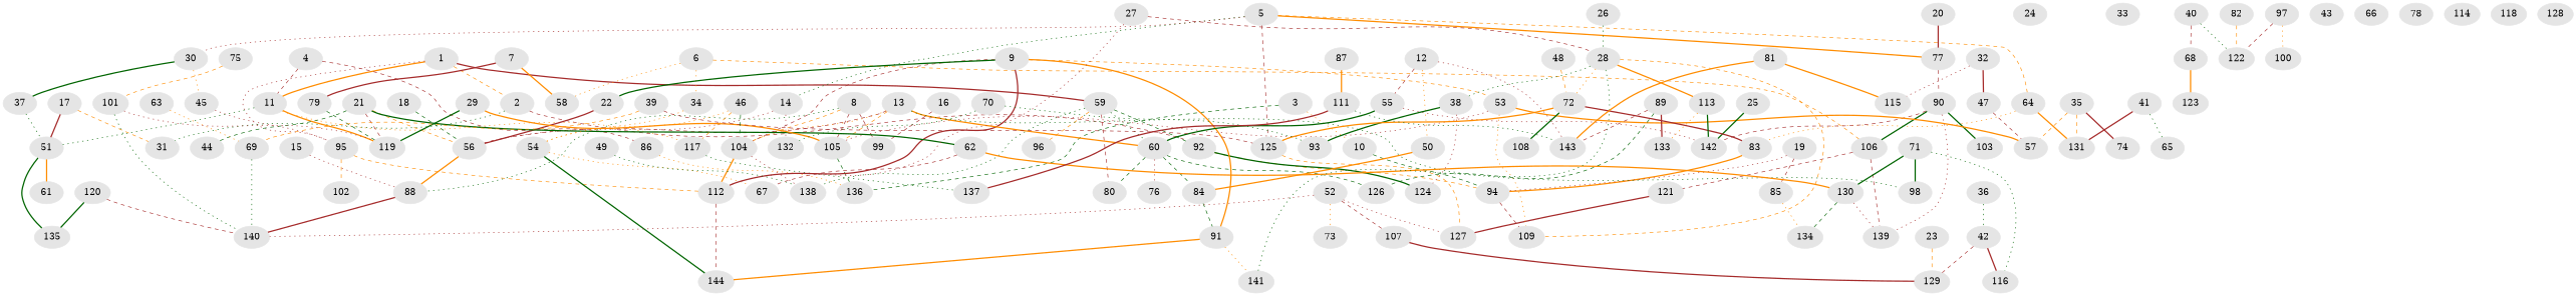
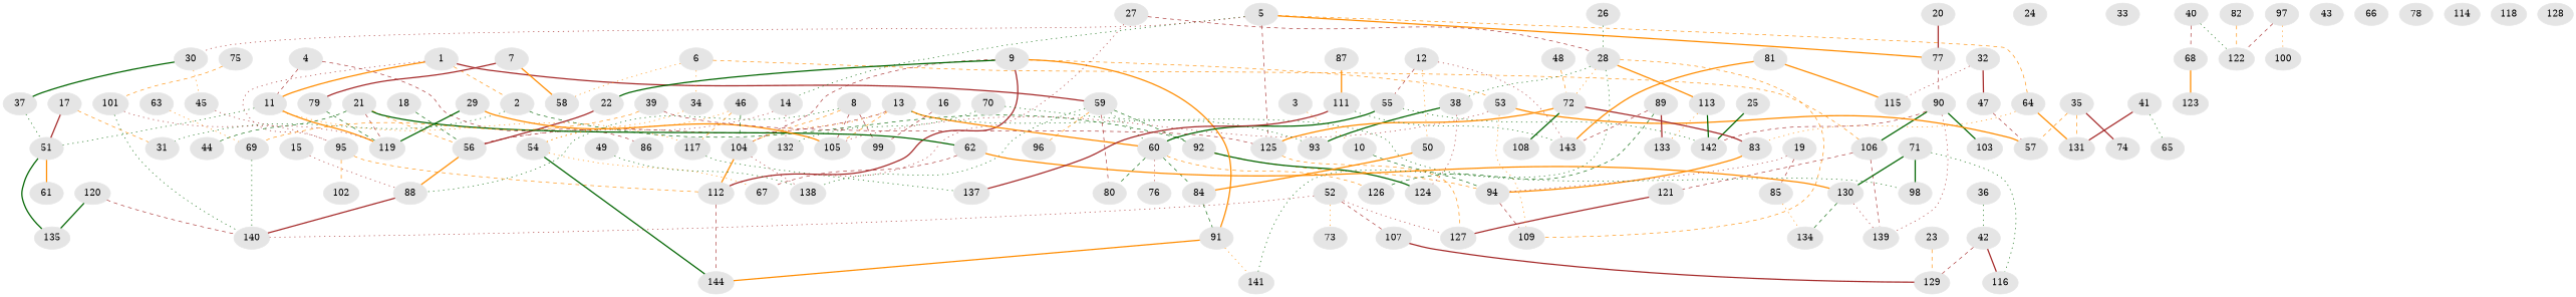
  graph {
    node [color=gray90 style=filled]
    edge [color=brown style=dashed]
    1
    2
    11
    59
    95
    31
    92
    51
    117
    119
    60
    138
    80
    96
    112
    102
    94
    124
    3
    10
-   136
    4
    86
    5
    14
    30
    64
    77
    125
    56
    132
    37
    45
    131
    83
    90
    127
    6
    34
    58
    106
    54
    139
    121
    7
    79
    8
    88
    99
    104
    105
    140
    9
    22
    53
    91
    109
    57
    141
    144
    61
    135
    137
    12
    50
    55
    143
    84
    142
    13
    98
    76
    126
    15
    16
    17
    18
    19
    85
    134
    20
    21
    44
    62
    67
    130
    23
    129
    24
    25
    26
    28
    38
    72
    113
    27
    93
    108
    133
    29
    32
    47
    115
    33
    35
    74
    36
    42
    116
    39
    69
    40
    68
    122
    123
    41
    65
    43
    46
    48
    49
    52
    73
    107
    63
    66
    70
    71
    75
    101
    103
    78
    81
    82
    87
    111
    89
    97
    100
    114
    118
    120
    128
    1 -- 2 [color=darkorange]
    1 -- 11 [color=darkorange style=bold]
    1 -- 59 [style=bold]
    1 -- 95 [style=dotted]
    2 -- 31 [color=darkgreen style=dotted]
-   2 -- 92
+   2 -- 92 [color=darkgreen]
    11 -- 51 [color=darkgreen style=dotted]
    11 -- 117 [color=darkorange style=dotted]
    11 -- 119 [color=darkorange style=bold]
    59 -- 92 [color=darkgreen]
    59 -- 60 [color=darkgreen style=dotted]
    59 -- 138 [color=darkgreen style=dotted]
    59 -- 80
    59 -- 96 [color=darkorange]
    95 -- 112 [color=darkorange]
    95 -- 102 [color=darkorange]
    92 -- 94 [color=darkorange]
    92 -- 124 [color=darkgreen style=bold]
    51 -- 61 [color=darkorange style=bold]
    51 -- 135 [color=darkgreen style=bold]
    117 -- 137 [color=darkgreen style=dotted]
    60 -- 80 [color=darkgreen]
    60 -- 84 [color=darkgreen]
    60 -- 76 [style=dotted]
-   60 -- 126 [color=darkgreen]
+   60 -- 126 [color=darkorange]
    112 -- 144
    94 -- 109
    3 -- 10 [color=darkorange style=dotted]
-   3 -- 136 [color=darkgreen]
    10 -- 94 [color=darkgreen]
    4 -- 11
    4 -- 86
-   86 -- 136 [color=darkorange style=dotted]
    5 -- 14 [color=darkgreen style=dotted]
    5 -- 30 [style=dotted]
    5 -- 64 [color=darkorange]
    5 -- 77 [color=darkorange style=bold]
    5 -- 125
    14 -- 56 [style=dotted]
    14 -- 132 [style=dotted]
    30 -- 37 [color=darkgreen style=bold]
    30 -- 45 [color=darkorange style=dotted]
    64 -- 131 [color=darkorange style=bold]
    64 -- 83 [color=darkorange style=dotted]
    77 -- 90
    125 -- 127 [color=darkorange]
    56 -- 88 [color=darkorange style=bold]
    37 -- 51 [color=darkgreen style=dotted]
    45 -- 95 [style=dotted]
    83 -- 94 [color=darkorange style=bold]
    90 -- 106 [color=darkgreen style=bold]
    90 -- 139 [style=dotted]
    90 -- 142
    90 -- 103 [color=darkgreen style=bold]
    6 -- 34 [color=darkorange style=dotted]
    6 -- 58 [color=darkorange style=dotted]
    6 -- 106 [color=darkorange]
    34 -- 54 [color=darkorange style=dotted]
    106 -- 139
    106 -- 121
    54 -- 144 [color=darkgreen style=bold]
    54 -- 67 [color=darkorange style=dotted]
    121 -- 127 [style=bold]
    7 -- 58 [color=darkorange style=bold]
    7 -- 79 [style=bold]
    79 -- 119 [color=darkgreen]
    8 -- 88 [color=darkgreen style=dotted]
    8 -- 99
    8 -- 104 [color=darkorange]
    8 -- 105
    88 -- 140 [style=bold]
    104 -- 138 [style=dotted]
    104 -- 112 [color=darkorange style=bold]
-   105 -- 136 [color=darkgreen]
    9 -- 112 [style=bold]
    9 -- 104
    9 -- 22 [color=darkgreen style=bold]
    9 -- 53 [color=darkorange]
    9 -- 91 [color=darkorange style=bold]
    22 -- 56 [style=bold]
    53 -- 105 [style=dotted]
    53 -- 109 [color=darkorange style=dotted]
    53 -- 57 [color=darkorange style=bold]
    91 -- 141 [color=darkorange style=dotted]
    91 -- 144 [color=darkorange style=bold]
    12 -- 50 [color=darkorange style=dotted]
    12 -- 55
    12 -- 143 [style=dotted]
    50 -- 84 [color=darkorange style=bold]
    55 -- 60 [color=darkgreen style=bold]
-   55 -- 142 [style=dotted]
+   55 -- 142 [color=darkgreen style=dotted]
    84 -- 91 [color=darkgreen]
    13 -- 60 [color=darkorange style=bold]
    13 -- 56
    13 -- 104 [color=darkorange style=dotted]
    13 -- 105 [color=darkorange]
    13 -- 98 [color=darkgreen style=dotted]
    15 -- 88 [style=dotted]
    16 -- 99
    17 -- 31 [color=darkorange]
    17 -- 51 [style=bold]
    18 -- 56 [color=darkgreen]
    19 -- 94 [style=dotted]
    19 -- 85
    85 -- 134 [color=darkorange style=dotted]
    20 -- 77 [style=bold]
    21 -- 119
    21 -- 56 [color=darkorange]
    21 -- 44 [color=darkgreen]
    21 -- 62 [color=darkgreen style=bold]
    62 -- 67
    62 -- 130 [color=darkorange style=bold]
    130 -- 139 [style=dotted]
    130 -- 134 [color=darkgreen]
    23 -- 129 [color=darkorange]
    25 -- 142 [color=darkgreen style=bold]
    26 -- 28 [color=darkgreen style=dotted]
    28 -- 109 [color=darkorange]
    28 -- 141 [color=darkgreen style=dotted]
    28 -- 38 [color=darkgreen style=dotted]
    28 -- 72 [color=darkorange style=dotted]
    28 -- 113 [color=darkorange style=bold]
    38 -- 124 [style=dotted]
    38 -- 93 [color=darkgreen style=bold]
    72 -- 125 [color=darkorange style=bold]
    72 -- 83 [style=bold]
    72 -- 108 [color=darkgreen style=bold]
    113 -- 142 [color=darkgreen style=bold]
    113 -- 133 [color=darkorange style=dotted]
    27 -- 112 [style=dotted]
    27 -- 28
    29 -- 119 [color=darkgreen style=bold]
    29 -- 105 [color=darkorange style=bold]
    32 -- 47 [style=bold]
    32 -- 115 [style=dotted]
    47 -- 57
    35 -- 131 [color=darkorange]
    35 -- 57 [color=darkorange]
    35 -- 74 [style=bold]
    36 -- 42 [color=darkgreen style=dotted]
    42 -- 129
    42 -- 116 [style=bold]
    39 -- 125
    39 -- 69 [color=darkorange]
    69 -- 140 [color=darkgreen style=dotted]
    40 -- 68
    40 -- 122 [color=darkgreen style=dotted]
    68 -- 123 [color=darkorange style=bold]
    41 -- 131 [style=bold]
    41 -- 65 [color=darkgreen style=dotted]
    46 -- 117 [color=darkorange]
    46 -- 54 [color=darkorange style=dotted]
    46 -- 104 [color=darkgreen]
    48 -- 72 [color=darkorange]
    49 -- 138 [color=darkgreen style=dotted]
    52 -- 127 [style=dotted]
    52 -- 140 [style=dotted]
    52 -- 73 [color=darkorange style=dotted]
    52 -- 107
    107 -- 129 [style=bold]
    63 -- 69 [color=darkorange style=dotted]
    70 -- 132 [color=darkgreen style=dotted]
    70 -- 93 [color=darkgreen style=dotted]
    71 -- 98 [color=darkgreen style=bold]
    71 -- 130 [color=darkgreen style=bold]
    71 -- 116 [color=darkgreen style=dotted]
    75 -- 101 [color=darkorange]
    101 -- 119 [style=dotted]
    101 -- 140 [color=darkgreen style=dotted]
    81 -- 143 [color=darkorange style=bold]
    81 -- 115 [color=darkorange style=bold]
    82 -- 122 [color=darkorange]
    87 -- 111 [color=darkorange style=bold]
    111 -- 137 [style=bold]
    111 -- 143 [color=darkgreen style=dotted]
    89 -- 143
    89 -- 126 [color=darkgreen]
    89 -- 133 [style=bold]
    97 -- 122
    97 -- 100 [color=darkorange style=dotted]
    120 -- 140
    120 -- 135 [color=darkgreen style=bold]
  }
